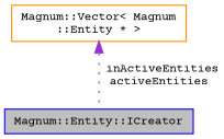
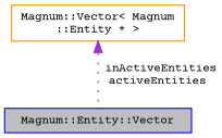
  digraph {
    fontname="Courier Prime"
    node [fontname="Courier Prime" fontsize=10 shape=record style=filled]
-   n1 [color=blue fillcolor=grey75 fontcolor=black height=0.2 label="Magnum::Entity::ICreator" width=0.4]
+   n1 [color=blue fillcolor=grey75 fontcolor=black height=0.2 label="Magnum::Entity::Vector" width=0.4]
    n2 [color=darkorange fillcolor=white height=0.2 label="Magnum::Vector\< Magnum\l::Entity * \>" width=0.4]
    n2 -> n1 [color=darkorchid3 dir=back fontname="Courier Prime" fontsize=10 label=" inActiveEntities\nactiveEntities" labelfontname=Helvetica labelfontsize=10 style=dotted]
  }
